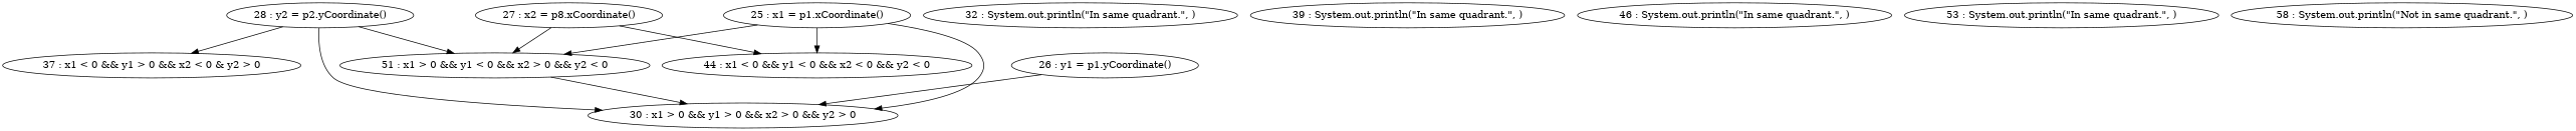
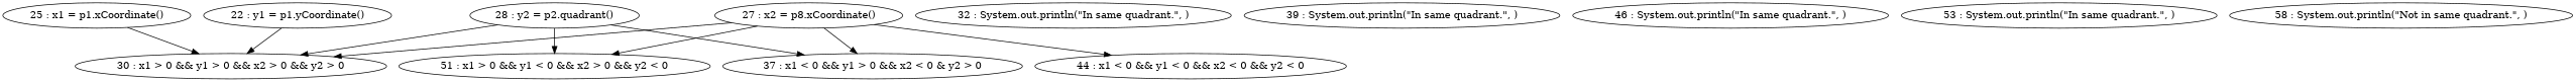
  digraph {
    "25 : x1 = p1.xCoordinate()"
    "51 : x1 > 0 && y1 < 0 && x2 > 0 && y2 < 0"
    "44 : x1 < 0 && y1 < 0 && x2 < 0 && y2 < 0"
    "30 : x1 > 0 && y1 > 0 && x2 > 0 && y2 > 0"
-   "26 : y1 = p1.yCoordinate()"
+   "26 : y1 = p1.yCoordinate()" [label="22 : y1 = p1.yCoordinate()"]
    n6 [label="27 : x2 = p8.xCoordinate()"]
    "37 : x1 < 0 && y1 > 0 && x2 < 0 & y2 > 0"
-   "28 : y2 = p2.yCoordinate()"
+   "28 : y2 = p2.yCoordinate()" [label="28 : y2 = p2.quadrant()"]
    "32 : System.out.println(\"In same quadrant.\", )"
    "39 : System.out.println(\"In same quadrant.\", )"
    "46 : System.out.println(\"In same quadrant.\", )"
    "53 : System.out.println(\"In same quadrant.\", )"
    "58 : System.out.println(\"Not in same quadrant.\", )"
-   "25 : x1 = p1.xCoordinate()" -> "51 : x1 > 0 && y1 < 0 && x2 > 0 && y2 < 0"
-   "25 : x1 = p1.xCoordinate()" -> "44 : x1 < 0 && y1 < 0 && x2 < 0 && y2 < 0"
    "25 : x1 = p1.xCoordinate()" -> "30 : x1 > 0 && y1 > 0 && x2 > 0 && y2 > 0"
    "26 : y1 = p1.yCoordinate()" -> "30 : x1 > 0 && y1 > 0 && x2 > 0 && y2 > 0"
    n6 -> "51 : x1 > 0 && y1 < 0 && x2 > 0 && y2 < 0"
    n6 -> "44 : x1 < 0 && y1 < 0 && x2 < 0 && y2 < 0"
-   "51 : x1 > 0 && y1 < 0 && x2 > 0 && y2 < 0" -> "30 : x1 > 0 && y1 > 0 && x2 > 0 && y2 > 0"
+   n6 -> "30 : x1 > 0 && y1 > 0 && x2 > 0 && y2 > 0"
+   n6 -> "37 : x1 < 0 && y1 > 0 && x2 < 0 & y2 > 0"
    "28 : y2 = p2.yCoordinate()" -> "51 : x1 > 0 && y1 < 0 && x2 > 0 && y2 < 0"
    "28 : y2 = p2.yCoordinate()" -> "30 : x1 > 0 && y1 > 0 && x2 > 0 && y2 > 0"
    "28 : y2 = p2.yCoordinate()" -> "37 : x1 < 0 && y1 > 0 && x2 < 0 & y2 > 0"
  }
